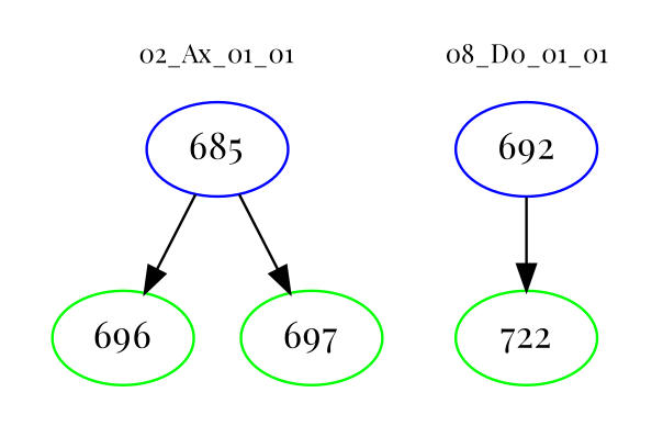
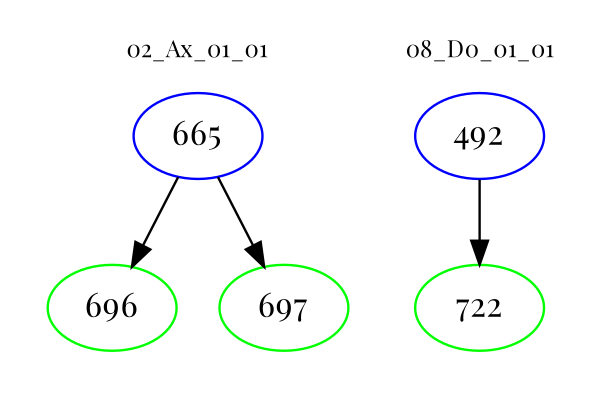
  digraph {
    fontname="Playfair Display"
    node [color=green fontname="Playfair Display"]
    edge [color=black fontname="Playfair Display"]
-   n1 [color=blue label=685]
+   n1 [color=blue label=665]
    n2 [label=696]
    n3 [label=697]
-   n4 [color=blue label=692]
+   n4 [color=blue label=492]
    n5 [label=722]
    subgraph cluster_1 {
      color=white
      fontsize=10
      label="02_Ax_01_01"
      n1
      n2
      n3
    }
    subgraph cluster_2 {
      color=white
      fontsize=10
      label="08_D0_01_01"
      n4
      n5
    }
    n1 -> n2
    n1 -> n3
    n4 -> n5
  }
